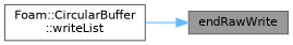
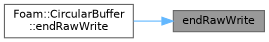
  digraph {
    rankdir=RL
    node [fontname=Helvetica fontsize=10 shape=box style=filled]
    n1 [color=gray40 fillcolor=grey60 fontcolor=black height=0.2 label=endRawWrite width=0.4]
-   n2 [color=grey40 fillcolor=white height=0.2 label="Foam::CircularBuffer\l::writeList" width=0.4]
+   n2 [color=grey40 fillcolor=white height=0.2 label="Foam::CircularBuffer\l::endRawWrite" width=0.4]
    n1 -> n2 [color=steelblue1 dir=back fontname=Helvetica fontsize=10 labelfontname=Helvetica labelfontsize=10 style=solid]
  }
